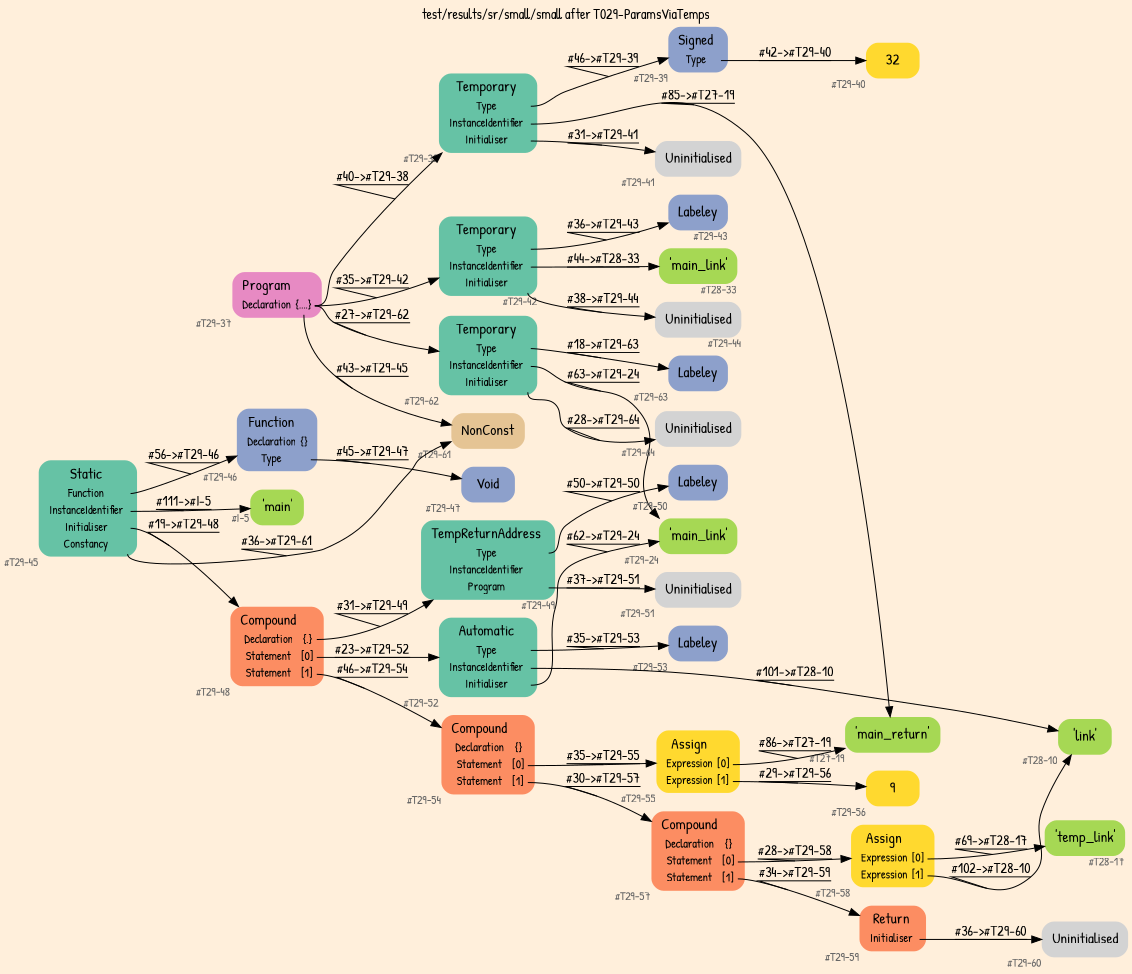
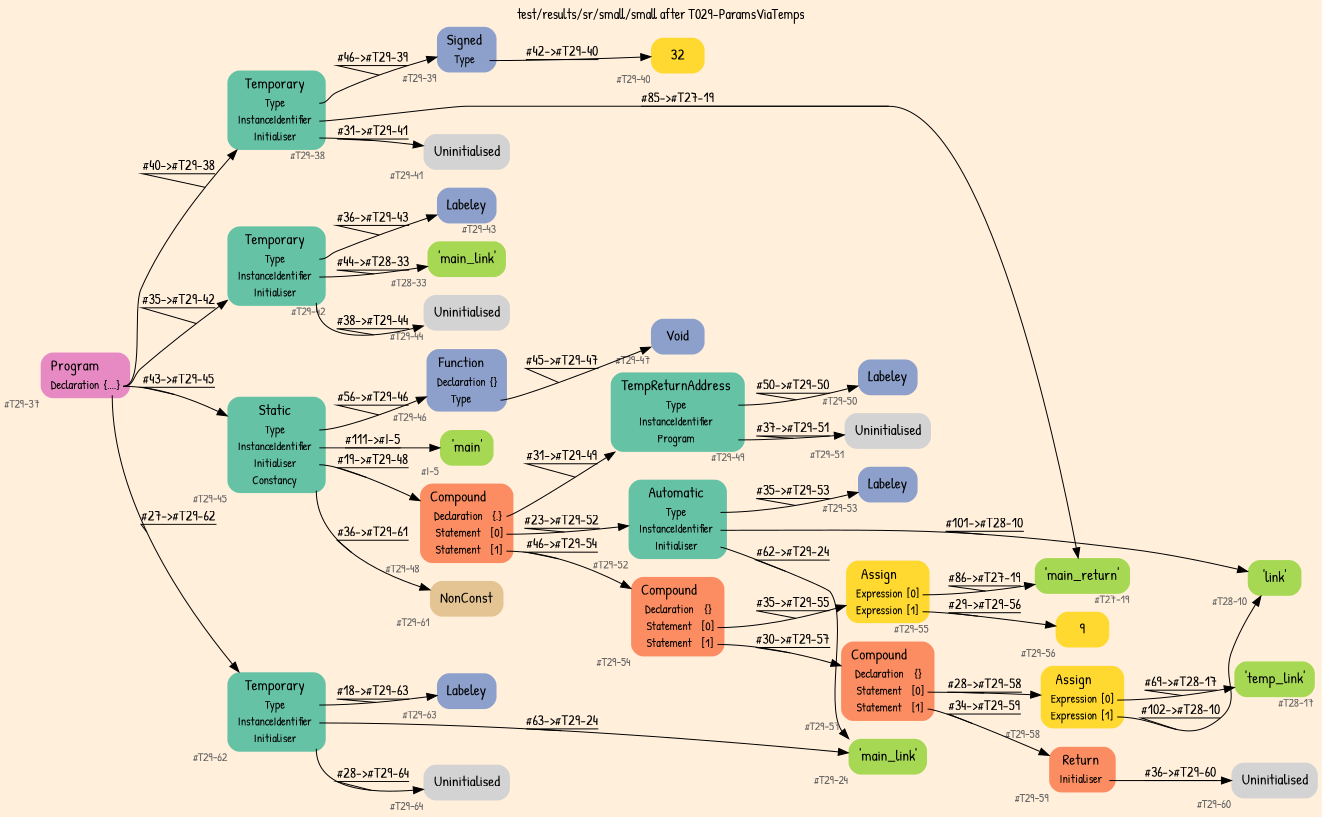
  digraph {
    bgcolor=antiquewhite1
    color=black
    fontcolor=black
    fontname="Patrick Hand"
    label="test/results/sr/small/small after T029-ParamsViaTemps"
    labelloc=t
    rankdir=LR
    ranksep=0.3
    node [fillcolor="/set28/3" fontcolor=grey40 fontname="Patrick Hand" fontsize=12 shape=plaintext style="rounded,filled"]
    edge [color=black decorate=true fontcolor=black fontname="Patrick Hand" tailport=port0]
    n1 [fillcolor="/set28/4" label=<<TABLE BORDER="0" CELLBORDER="0" CELLSPACING="0">      <TR><TD><FONT COLOR="black" POINT-SIZE="15">Program</FONT></TD></TR>      <TR><TD><FONT COLOR="black" POINT-SIZE="12">Declaration</FONT></TD><TD PORT="port0"><FONT COLOR="black" POINT-SIZE="12">{....}</FONT></TD></TR>     </TABLE>> xlabel="#T29-37"]
    n2 [fillcolor="/set28/1" label=<<TABLE BORDER="0" CELLBORDER="0" CELLSPACING="0">      <TR><TD><FONT COLOR="black" POINT-SIZE="15">Temporary</FONT></TD></TR>      <TR><TD><FONT COLOR="black" POINT-SIZE="12">Type</FONT></TD><TD PORT="port0"></TD></TR>      <TR><TD><FONT COLOR="black" POINT-SIZE="12">InstanceIdentifier</FONT></TD><TD PORT="port1"></TD></TR>      <TR><TD><FONT COLOR="black" POINT-SIZE="12">Initialiser</FONT></TD><TD PORT="port2"></TD></TR>     </TABLE>> xlabel="#T29-38"]
    n3 [fillcolor="/set28/1" label=<<TABLE BORDER="0" CELLBORDER="0" CELLSPACING="0">      <TR><TD><FONT COLOR="black" POINT-SIZE="15">Temporary</FONT></TD></TR>      <TR><TD><FONT COLOR="black" POINT-SIZE="12">Type</FONT></TD><TD PORT="port0"></TD></TR>      <TR><TD><FONT COLOR="black" POINT-SIZE="12">InstanceIdentifier</FONT></TD><TD PORT="port1"></TD></TR>      <TR><TD><FONT COLOR="black" POINT-SIZE="12">Initialiser</FONT></TD><TD PORT="port2"></TD></TR>     </TABLE>> xlabel="#T29-42"]
-   n4 [fillcolor="/set28/1" label=<<TABLE BORDER="0" CELLBORDER="0" CELLSPACING="0">      <TR><TD><FONT COLOR="black" POINT-SIZE="15">Static</FONT></TD></TR>      <TR><TD><FONT COLOR="black" POINT-SIZE="12">Function</FONT></TD><TD PORT="port0"></TD></TR>      <TR><TD><FONT COLOR="black" POINT-SIZE="12">InstanceIdentifier</FONT></TD><TD PORT="port1"></TD></TR>      <TR><TD><FONT COLOR="black" POINT-SIZE="12">Initialiser</FONT></TD><TD PORT="port2"></TD></TR>      <TR><TD><FONT COLOR="black" POINT-SIZE="12">Constancy</FONT></TD><TD PORT="port3"></TD></TR>     </TABLE>> xlabel="#T29-45"]
+   n4 [fillcolor="/set28/1" label=<<TABLE BORDER="0" CELLBORDER="0" CELLSPACING="0">      <TR><TD><FONT COLOR="black" POINT-SIZE="15">Static</FONT></TD></TR>      <TR><TD><FONT COLOR="black" POINT-SIZE="12">Type</FONT></TD><TD PORT="port0"></TD></TR>      <TR><TD><FONT COLOR="black" POINT-SIZE="12">InstanceIdentifier</FONT></TD><TD PORT="port1"></TD></TR>      <TR><TD><FONT COLOR="black" POINT-SIZE="12">Initialiser</FONT></TD><TD PORT="port2"></TD></TR>      <TR><TD><FONT COLOR="black" POINT-SIZE="12">Constancy</FONT></TD><TD PORT="port3"></TD></TR>     </TABLE>> xlabel="#T29-45"]
    n5 [fillcolor="/set28/1" label=<<TABLE BORDER="0" CELLBORDER="0" CELLSPACING="0">      <TR><TD><FONT COLOR="black" POINT-SIZE="15">Temporary</FONT></TD></TR>      <TR><TD><FONT COLOR="black" POINT-SIZE="12">Type</FONT></TD><TD PORT="port0"></TD></TR>      <TR><TD><FONT COLOR="black" POINT-SIZE="12">InstanceIdentifier</FONT></TD><TD PORT="port1"></TD></TR>      <TR><TD><FONT COLOR="black" POINT-SIZE="12">Initialiser</FONT></TD><TD PORT="port2"></TD></TR>     </TABLE>> xlabel="#T29-62"]
    n6 [label=<<TABLE BORDER="0" CELLBORDER="0" CELLSPACING="0">      <TR><TD><FONT COLOR="black" POINT-SIZE="15">Signed</FONT></TD></TR>      <TR><TD><FONT COLOR="black" POINT-SIZE="12">Type</FONT></TD><TD PORT="port0"></TD></TR>     </TABLE>> xlabel="#T29-39"]
    n7 [fillcolor="/set28/5" label=<<TABLE BORDER="0" CELLBORDER="0" CELLSPACING="0">      <TR><TD><FONT COLOR="black" POINT-SIZE="15">'main_return'</FONT></TD></TR>     </TABLE>> xlabel="#T27-19"]
    n8 [label=<<TABLE BORDER="0" CELLBORDER="0" CELLSPACING="0">      <TR><TD><FONT COLOR="black" POINT-SIZE="15">Uninitialised</FONT></TD></TR>     </TABLE>> xlabel="#T29-41" fillcolor=""]
    n9 [label=<<TABLE BORDER="0" CELLBORDER="0" CELLSPACING="0">      <TR><TD><FONT COLOR="black" POINT-SIZE="15">Labeley</FONT></TD></TR>     </TABLE>> xlabel="#T29-43"]
    n10 [fillcolor="/set28/5" label=<<TABLE BORDER="0" CELLBORDER="0" CELLSPACING="0">      <TR><TD><FONT COLOR="black" POINT-SIZE="15">'main_link'</FONT></TD></TR>     </TABLE>> xlabel="#T28-33"]
    n11 [label=<<TABLE BORDER="0" CELLBORDER="0" CELLSPACING="0">      <TR><TD><FONT COLOR="black" POINT-SIZE="15">Uninitialised</FONT></TD></TR>     </TABLE>> xlabel="#T29-44" fillcolor=""]
    n12 [label=<<TABLE BORDER="0" CELLBORDER="0" CELLSPACING="0">      <TR><TD><FONT COLOR="black" POINT-SIZE="15">Function</FONT></TD></TR>      <TR><TD><FONT COLOR="black" POINT-SIZE="12">Declaration</FONT></TD><TD PORT="port0"><FONT COLOR="black" POINT-SIZE="12">{}</FONT></TD></TR>      <TR><TD><FONT COLOR="black" POINT-SIZE="12">Type</FONT></TD><TD PORT="port1"></TD></TR>     </TABLE>> xlabel="#T29-46"]
    n13 [fillcolor="/set28/5" label=<<TABLE BORDER="0" CELLBORDER="0" CELLSPACING="0">      <TR><TD><FONT COLOR="black" POINT-SIZE="15">'main'</FONT></TD></TR>     </TABLE>> xlabel="#I-5"]
    n14 [fillcolor="/set28/2" label=<<TABLE BORDER="0" CELLBORDER="0" CELLSPACING="0">      <TR><TD><FONT COLOR="black" POINT-SIZE="15">Compound</FONT></TD></TR>      <TR><TD><FONT COLOR="black" POINT-SIZE="12">Declaration</FONT></TD><TD PORT="port0"><FONT COLOR="black" POINT-SIZE="12">{.}</FONT></TD></TR>      <TR><TD><FONT COLOR="black" POINT-SIZE="12">Statement</FONT></TD><TD PORT="port1"><FONT COLOR="black" POINT-SIZE="12">[0]</FONT></TD></TR>      <TR><TD><FONT COLOR="black" POINT-SIZE="12">Statement</FONT></TD><TD PORT="port2"><FONT COLOR="black" POINT-SIZE="12">[1]</FONT></TD></TR>     </TABLE>> xlabel="#T29-48"]
    n15 [fillcolor="/set28/7" label=<<TABLE BORDER="0" CELLBORDER="0" CELLSPACING="0">      <TR><TD><FONT COLOR="black" POINT-SIZE="15">NonConst</FONT></TD></TR>     </TABLE>> xlabel="#T29-61"]
    n16 [fillcolor="/set28/5" label=<<TABLE BORDER="0" CELLBORDER="0" CELLSPACING="0">      <TR><TD><FONT COLOR="black" POINT-SIZE="15">'main_link'</FONT></TD></TR>     </TABLE>> xlabel="#T29-24"]
    n17 [label=<<TABLE BORDER="0" CELLBORDER="0" CELLSPACING="0">      <TR><TD><FONT COLOR="black" POINT-SIZE="15">Labeley</FONT></TD></TR>     </TABLE>> xlabel="#T29-63"]
    n18 [label=<<TABLE BORDER="0" CELLBORDER="0" CELLSPACING="0">      <TR><TD><FONT COLOR="black" POINT-SIZE="15">Uninitialised</FONT></TD></TR>     </TABLE>> xlabel="#T29-64" fillcolor=""]
    n19 [fillcolor="/set28/6" label=<<TABLE BORDER="0" CELLBORDER="0" CELLSPACING="0">      <TR><TD><FONT COLOR="black" POINT-SIZE="15">32</FONT></TD></TR>     </TABLE>> xlabel="#T29-40"]
    n20 [label=<<TABLE BORDER="0" CELLBORDER="0" CELLSPACING="0">      <TR><TD><FONT COLOR="black" POINT-SIZE="15">Void</FONT></TD></TR>     </TABLE>> xlabel="#T29-47"]
    n21 [fillcolor="/set28/1" label=<<TABLE BORDER="0" CELLBORDER="0" CELLSPACING="0">      <TR><TD><FONT COLOR="black" POINT-SIZE="15">TempReturnAddress</FONT></TD></TR>      <TR><TD><FONT COLOR="black" POINT-SIZE="12">Type</FONT></TD><TD PORT="port0"></TD></TR>      <TR><TD><FONT COLOR="black" POINT-SIZE="12">InstanceIdentifier</FONT></TD><TD PORT="port1"></TD></TR>      <TR><TD><FONT COLOR="black" POINT-SIZE="12">Program</FONT></TD><TD PORT="port2"></TD></TR>     </TABLE>> xlabel="#T29-49"]
    n22 [fillcolor="/set28/1" label=<<TABLE BORDER="0" CELLBORDER="0" CELLSPACING="0">      <TR><TD><FONT COLOR="black" POINT-SIZE="15">Automatic</FONT></TD></TR>      <TR><TD><FONT COLOR="black" POINT-SIZE="12">Type</FONT></TD><TD PORT="port0"></TD></TR>      <TR><TD><FONT COLOR="black" POINT-SIZE="12">InstanceIdentifier</FONT></TD><TD PORT="port1"></TD></TR>      <TR><TD><FONT COLOR="black" POINT-SIZE="12">Initialiser</FONT></TD><TD PORT="port2"></TD></TR>     </TABLE>> xlabel="#T29-52"]
    n23 [fillcolor="/set28/2" label=<<TABLE BORDER="0" CELLBORDER="0" CELLSPACING="0">      <TR><TD><FONT COLOR="black" POINT-SIZE="15">Compound</FONT></TD></TR>      <TR><TD><FONT COLOR="black" POINT-SIZE="12">Declaration</FONT></TD><TD PORT="port0"><FONT COLOR="black" POINT-SIZE="12">{}</FONT></TD></TR>      <TR><TD><FONT COLOR="black" POINT-SIZE="12">Statement</FONT></TD><TD PORT="port1"><FONT COLOR="black" POINT-SIZE="12">[0]</FONT></TD></TR>      <TR><TD><FONT COLOR="black" POINT-SIZE="12">Statement</FONT></TD><TD PORT="port2"><FONT COLOR="black" POINT-SIZE="12">[1]</FONT></TD></TR>     </TABLE>> xlabel="#T29-54"]
    n24 [label=<<TABLE BORDER="0" CELLBORDER="0" CELLSPACING="0">      <TR><TD><FONT COLOR="black" POINT-SIZE="15">Labeley</FONT></TD></TR>     </TABLE>> xlabel="#T29-50"]
    n25 [label=<<TABLE BORDER="0" CELLBORDER="0" CELLSPACING="0">      <TR><TD><FONT COLOR="black" POINT-SIZE="15">Uninitialised</FONT></TD></TR>     </TABLE>> xlabel="#T29-51" fillcolor=""]
    n26 [label=<<TABLE BORDER="0" CELLBORDER="0" CELLSPACING="0">      <TR><TD><FONT COLOR="black" POINT-SIZE="15">Labeley</FONT></TD></TR>     </TABLE>> xlabel="#T29-53"]
    n27 [fillcolor="/set28/5" label=<<TABLE BORDER="0" CELLBORDER="0" CELLSPACING="0">      <TR><TD><FONT COLOR="black" POINT-SIZE="15">'link'</FONT></TD></TR>     </TABLE>> xlabel="#T28-10"]
    n28 [fillcolor="/set28/6" label=<<TABLE BORDER="0" CELLBORDER="0" CELLSPACING="0">      <TR><TD><FONT COLOR="black" POINT-SIZE="15">Assign</FONT></TD></TR>      <TR><TD><FONT COLOR="black" POINT-SIZE="12">Expression</FONT></TD><TD PORT="port0"><FONT COLOR="black" POINT-SIZE="12">[0]</FONT></TD></TR>      <TR><TD><FONT COLOR="black" POINT-SIZE="12">Expression</FONT></TD><TD PORT="port1"><FONT COLOR="black" POINT-SIZE="12">[1]</FONT></TD></TR>     </TABLE>> xlabel="#T29-55"]
    n29 [fillcolor="/set28/2" label=<<TABLE BORDER="0" CELLBORDER="0" CELLSPACING="0">      <TR><TD><FONT COLOR="black" POINT-SIZE="15">Compound</FONT></TD></TR>      <TR><TD><FONT COLOR="black" POINT-SIZE="12">Declaration</FONT></TD><TD PORT="port0"><FONT COLOR="black" POINT-SIZE="12">{}</FONT></TD></TR>      <TR><TD><FONT COLOR="black" POINT-SIZE="12">Statement</FONT></TD><TD PORT="port1"><FONT COLOR="black" POINT-SIZE="12">[0]</FONT></TD></TR>      <TR><TD><FONT COLOR="black" POINT-SIZE="12">Statement</FONT></TD><TD PORT="port2"><FONT COLOR="black" POINT-SIZE="12">[1]</FONT></TD></TR>     </TABLE>> xlabel="#T29-57"]
    n30 [fillcolor="/set28/5" label=<<TABLE BORDER="0" CELLBORDER="0" CELLSPACING="0">      <TR><TD><FONT COLOR="black" POINT-SIZE="15">'temp_link'</FONT></TD></TR>     </TABLE>> xlabel="#T28-17"]
    n31 [fillcolor="/set28/6" label=<<TABLE BORDER="0" CELLBORDER="0" CELLSPACING="0">      <TR><TD><FONT COLOR="black" POINT-SIZE="15">9</FONT></TD></TR>     </TABLE>> xlabel="#T29-56"]
    n32 [fillcolor="/set28/6" label=<<TABLE BORDER="0" CELLBORDER="0" CELLSPACING="0">      <TR><TD><FONT COLOR="black" POINT-SIZE="15">Assign</FONT></TD></TR>      <TR><TD><FONT COLOR="black" POINT-SIZE="12">Expression</FONT></TD><TD PORT="port0"><FONT COLOR="black" POINT-SIZE="12">[0]</FONT></TD></TR>      <TR><TD><FONT COLOR="black" POINT-SIZE="12">Expression</FONT></TD><TD PORT="port1"><FONT COLOR="black" POINT-SIZE="12">[1]</FONT></TD></TR>     </TABLE>> xlabel="#T29-58"]
    n33 [fillcolor="/set28/2" label=<<TABLE BORDER="0" CELLBORDER="0" CELLSPACING="0">      <TR><TD><FONT COLOR="black" POINT-SIZE="15">Return</FONT></TD></TR>      <TR><TD><FONT COLOR="black" POINT-SIZE="12">Initialiser</FONT></TD><TD PORT="port0"></TD></TR>     </TABLE>> xlabel="#T29-59"]
    n34 [label=<<TABLE BORDER="0" CELLBORDER="0" CELLSPACING="0">      <TR><TD><FONT COLOR="black" POINT-SIZE="15">Uninitialised</FONT></TD></TR>     </TABLE>> xlabel="#T29-60" fillcolor=""]
    n1 -> n2 [label="#40-&gt;#T29-38"]
    n1 -> n3 [label="#35-&gt;#T29-42"]
-   n1 -> n15 [label="#43-&gt;#T29-45"]
+   n1 -> n4 [label="#43-&gt;#T29-45"]
    n1 -> n5 [label="#27-&gt;#T29-62"]
    n2 -> n6 [label="#46-&gt;#T29-39"]
    n2 -> n7 [label="#85-&gt;#T27-19" tailport=port1]
    n2 -> n8 [label="#31-&gt;#T29-41" tailport=port2]
    n3 -> n9 [label="#36-&gt;#T29-43"]
    n3 -> n10 [label="#44-&gt;#T28-33" tailport=port1]
    n3 -> n11 [label="#38-&gt;#T29-44" tailport=port2]
    n4 -> n12 [label="#56-&gt;#T29-46"]
    n4 -> n13 [label="#111-&gt;#I-5" tailport=port1]
    n4 -> n14 [label="#19-&gt;#T29-48" tailport=port2]
    n4 -> n15 [label="#36-&gt;#T29-61" tailport=port3]
    n5 -> n16 [label="#63-&gt;#T29-24" tailport=port1]
    n5 -> n17 [label="#18-&gt;#T29-63"]
    n5 -> n18 [label="#28-&gt;#T29-64" tailport=port2]
    n6 -> n19 [label="#42-&gt;#T29-40"]
    n12 -> n20 [label="#45-&gt;#T29-47" tailport=port1]
    n14 -> n21 [label="#31-&gt;#T29-49"]
    n14 -> n22 [label="#23-&gt;#T29-52" tailport=port1]
    n14 -> n23 [label="#46-&gt;#T29-54" tailport=port2]
    n21 -> n24 [label="#50-&gt;#T29-50"]
    n21 -> n25 [label="#37-&gt;#T29-51" tailport=port2]
    n22 -> n16 [label="#62-&gt;#T29-24" tailport=port2]
    n22 -> n26 [label="#35-&gt;#T29-53"]
    n22 -> n27 [label="#101-&gt;#T28-10" tailport=port1]
    n23 -> n28 [label="#35-&gt;#T29-55" tailport=port1]
    n23 -> n29 [label="#30-&gt;#T29-57" tailport=port2]
    n28 -> n7 [label="#86-&gt;#T27-19"]
    n28 -> n31 [label="#29-&gt;#T29-56" tailport=port1]
    n29 -> n32 [label="#28-&gt;#T29-58" tailport=port1]
    n29 -> n33 [label="#34-&gt;#T29-59" tailport=port2]
    n32 -> n27 [label="#102-&gt;#T28-10" tailport=port1]
    n32 -> n30 [label="#69-&gt;#T28-17"]
    n33 -> n34 [label="#36-&gt;#T29-60"]
  }
